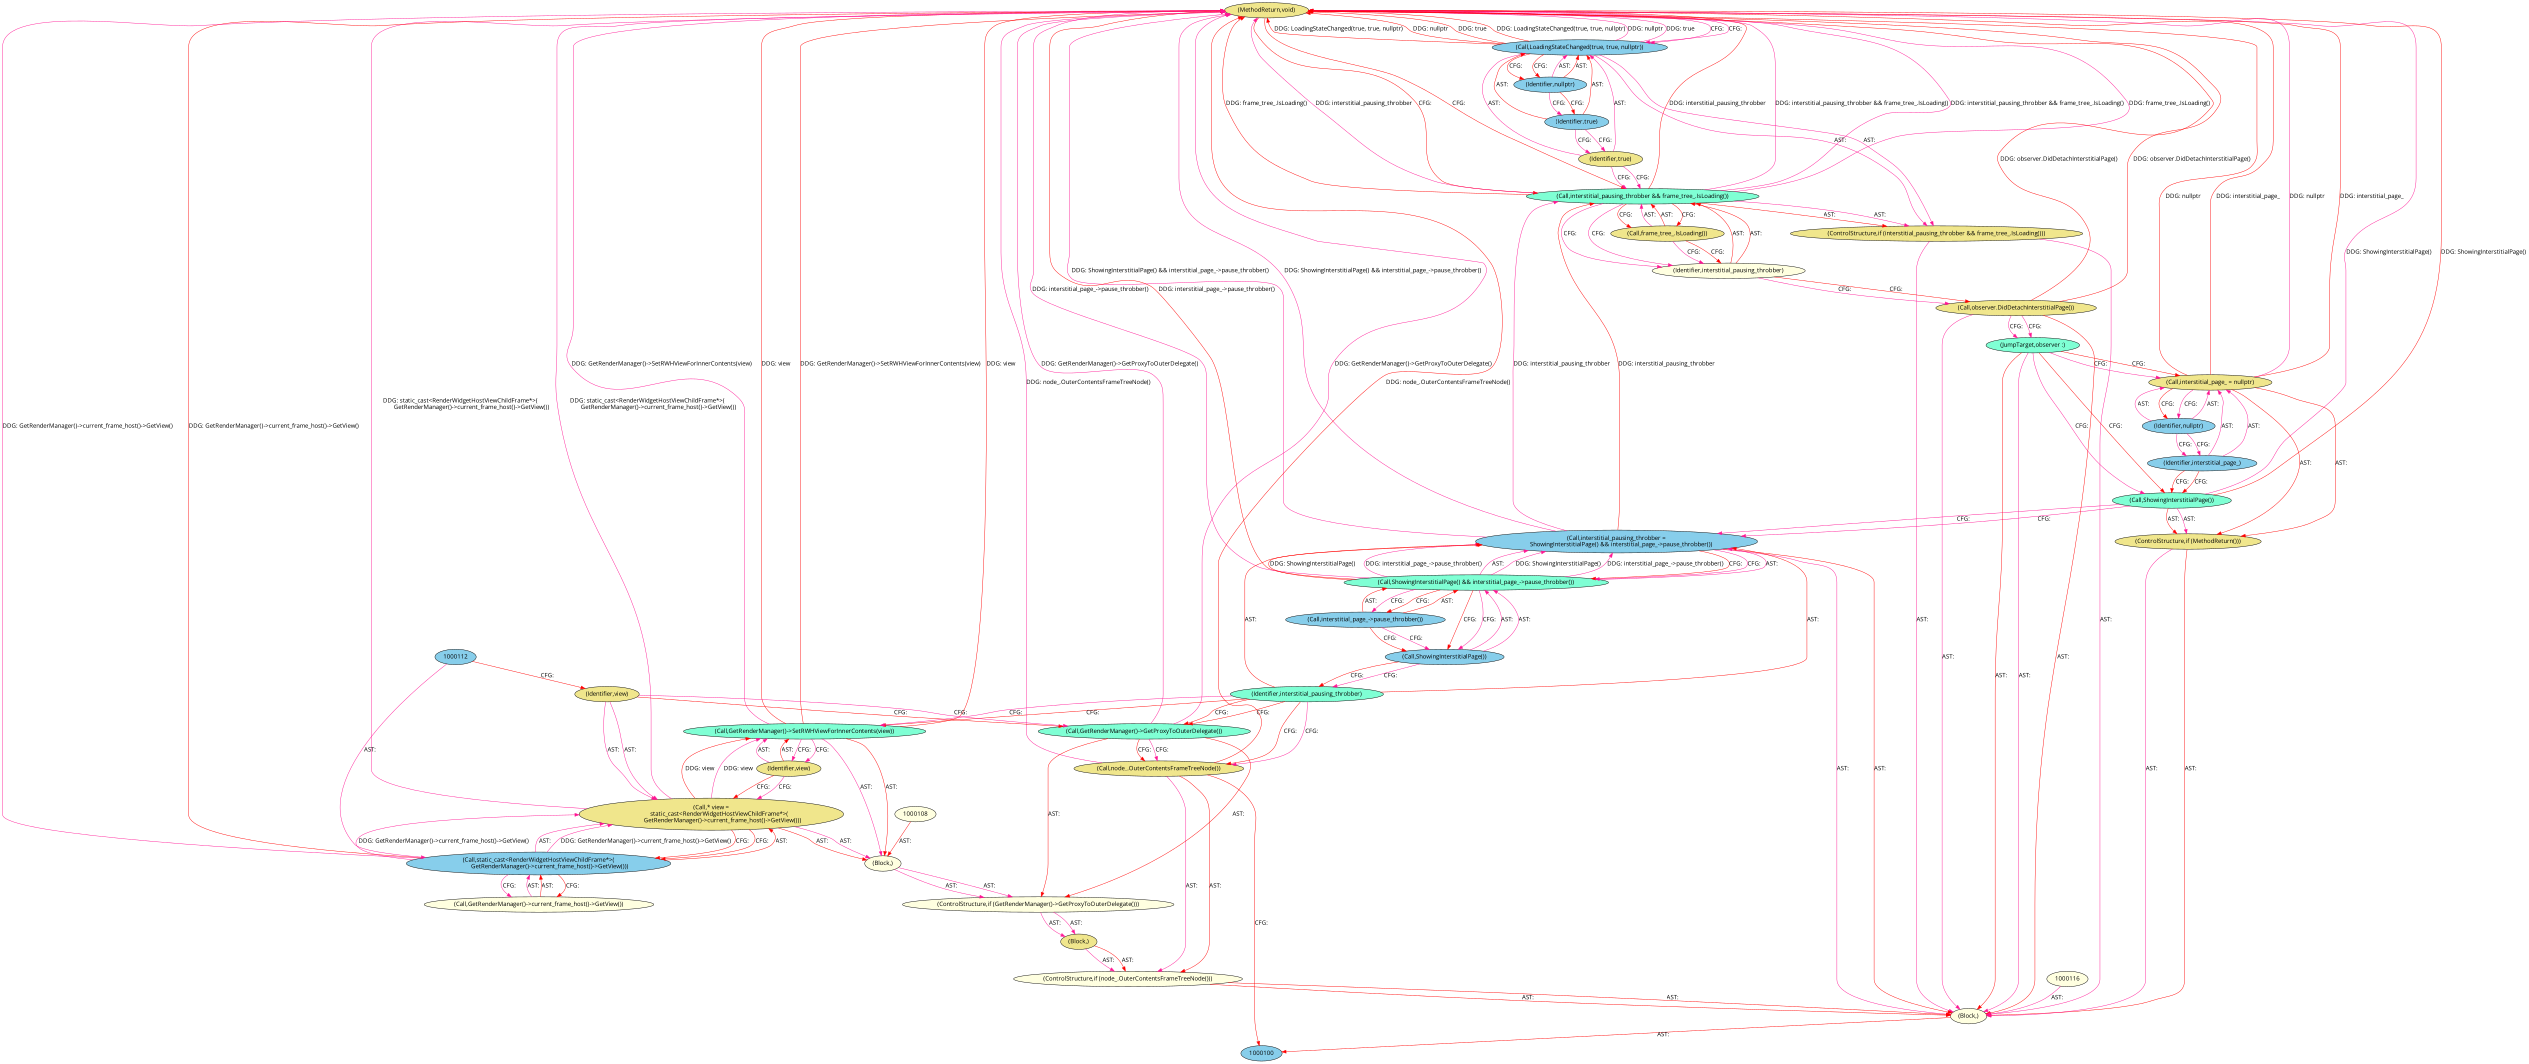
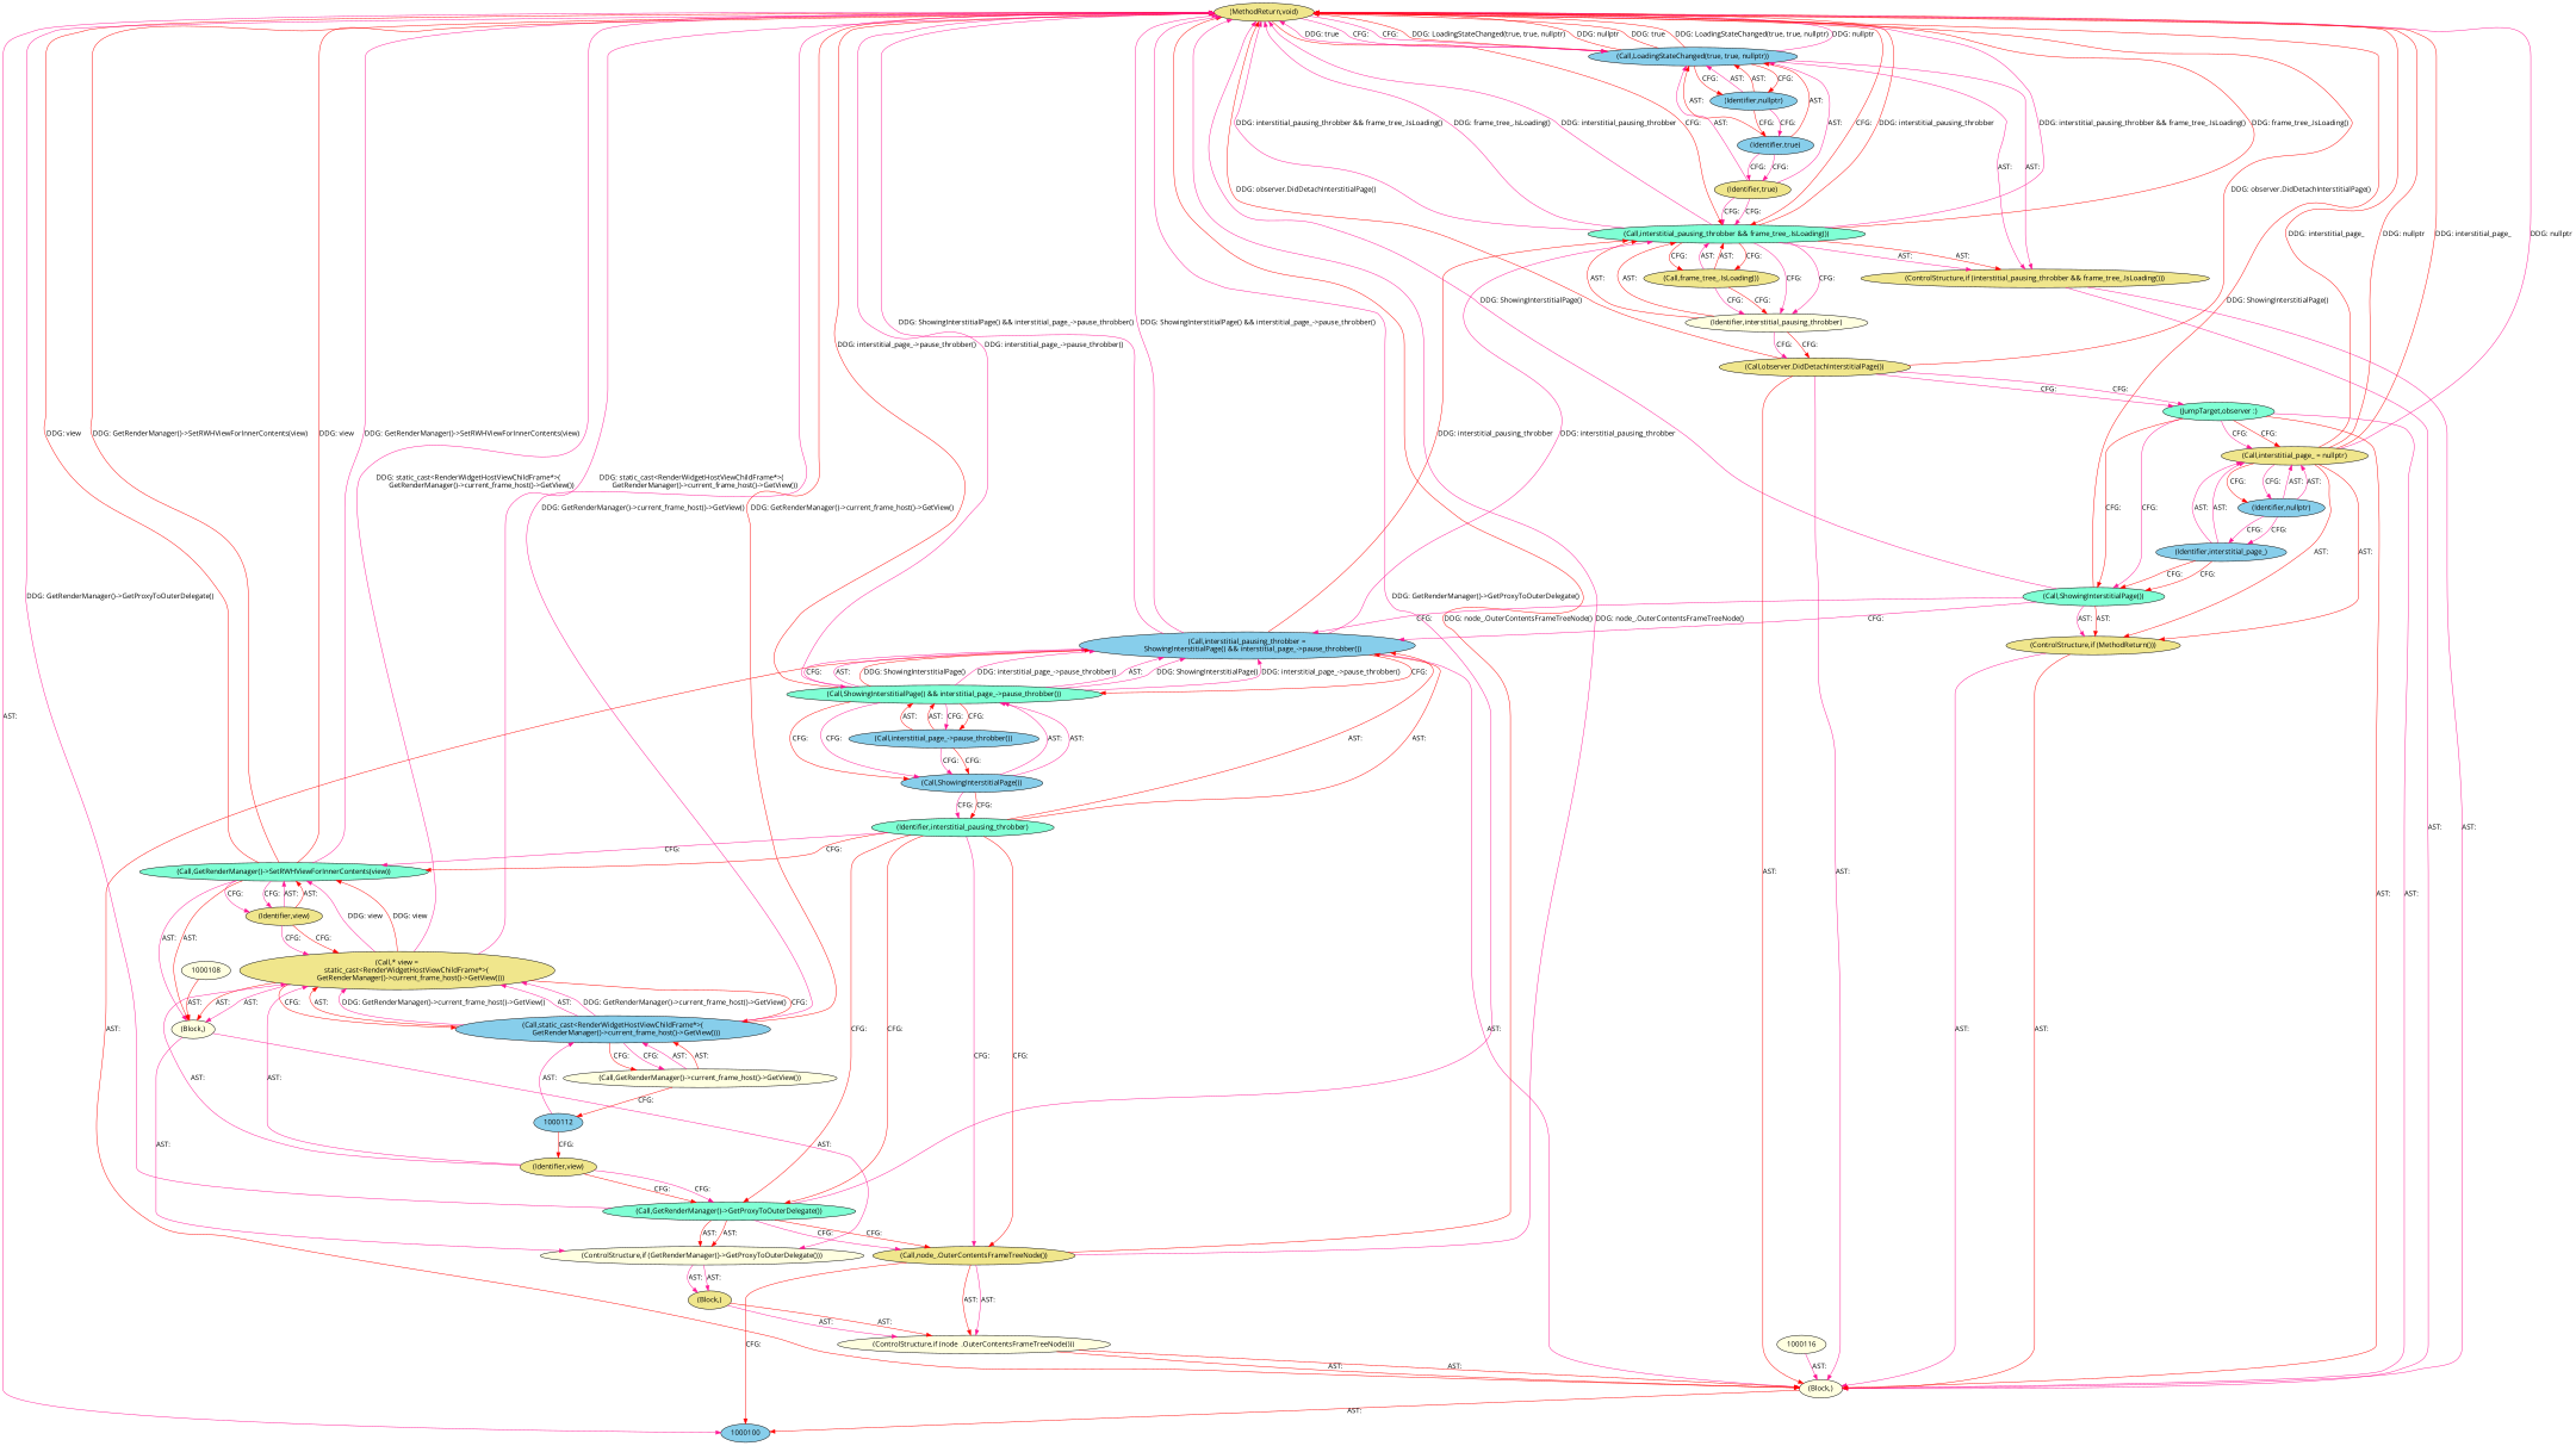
  digraph {
    fontname="Open Sans"
    node [fillcolor=khaki fontname="Open Sans" style=filled]
    edge [color=deeppink fontname="Open Sans"]
    n1 [label="(MethodReturn,void)"]
    n2 [fillcolor=aquamarine label="(Call,interstitial_pausing_throbber && frame_tree_.IsLoading())"]
    n3 [fillcolor=skyblue label="(Call,LoadingStateChanged(true, true, nullptr))"]
    1000100 [fillcolor=skyblue]
    n5 [label="(ControlStructure,if (interstitial_pausing_throbber && frame_tree_.IsLoading()))"]
    n6 [label="(Call,frame_tree_.IsLoading())"]
    n7 [fillcolor=lightyellow label="(Identifier,interstitial_pausing_throbber)"]
    n8 [fillcolor=skyblue label="(Identifier,nullptr)"]
    n9 [fillcolor=lightyellow label="(Block,)"]
    n10 [label="(Identifier,view)"]
    n11 [fillcolor=aquamarine label="(Call,GetRenderManager()->SetRWHViewForInnerContents(view))"]
    n12 [label="(Call,* view =\n          static_cast<RenderWidgetHostViewChildFrame*>(\n              GetRenderManager()->current_frame_host()->GetView()))"]
    n13 [fillcolor=lightyellow label="(Block,)"]
    n14 [fillcolor=skyblue label="(Call,static_cast<RenderWidgetHostViewChildFrame*>(\n              GetRenderManager()->current_frame_host()->GetView()))"]
    n15 [fillcolor=lightyellow label="(ControlStructure,if (GetRenderManager()->GetProxyToOuterDelegate()))"]
    n16 [fillcolor=skyblue label="(Call,interstitial_pausing_throbber =\n      ShowingInterstitialPage() && interstitial_page_->pause_throbber())"]
    n17 [fillcolor=aquamarine label="(Call,ShowingInterstitialPage() && interstitial_page_->pause_throbber())"]
    n18 [fillcolor=skyblue label="(Call,interstitial_page_->pause_throbber())"]
    n19 [fillcolor=skyblue label="(Call,ShowingInterstitialPage())"]
    n20 [fillcolor=aquamarine label="(Identifier,interstitial_pausing_throbber)"]
    n21 [label="(Call,node_.OuterContentsFrameTreeNode())"]
    n22 [fillcolor=aquamarine label="(Call,GetRenderManager()->GetProxyToOuterDelegate())"]
    n23 [fillcolor=lightyellow label="(ControlStructure,if (node_.OuterContentsFrameTreeNode()))"]
    n24 [label="(ControlStructure,if (MethodReturn()))"]
    n25 [fillcolor=aquamarine label="(Call,ShowingInterstitialPage())"]
    n26 [fillcolor=skyblue label="(Identifier,nullptr)"]
    n27 [label="(Call,interstitial_page_ = nullptr)"]
    n28 [fillcolor=skyblue label="(Identifier,interstitial_page_)"]
    n29 [fillcolor=aquamarine label="(JumpTarget,observer :)"]
    n30 [label="(Call,observer.DidDetachInterstitialPage())"]
    n31 [label="(Block,)"]
    n32 [label="(Identifier,true)"]
    n33 [fillcolor=skyblue label="(Identifier,true)"]
    n34 [fillcolor=lightyellow label="(Call,GetRenderManager()->current_frame_host()->GetView())"]
    n35 [label="(Identifier,view)"]
    1000112 [fillcolor=skyblue]
    1000116 [fillcolor=lightyellow]
    1000108 [fillcolor=lightyellow]
    n1 -> n2 [color=red label="CFG: "]
    n1 -> n2 [color=red label="CFG: "]
    n1 -> n3 [label="CFG: "]
    n1 -> n3 [label="CFG: "]
+   n1 -> 1000100 [label="AST: "]
    n2 -> n1 [label="DDG: interstitial_pausing_throbber && frame_tree_.IsLoading()"]
    n2 -> n1 [label="DDG: frame_tree_.IsLoading()"]
    n2 -> n1 [color=red label="DDG: interstitial_pausing_throbber"]
    n2 -> n1 [label="DDG: interstitial_pausing_throbber && frame_tree_.IsLoading()"]
    n2 -> n1 [color=red label="DDG: frame_tree_.IsLoading()"]
    n2 -> n1 [label="DDG: interstitial_pausing_throbber"]
    n2 -> n5 [color=red label="AST: "]
    n2 -> n5 [label="AST: "]
    n2 -> n6 [color=red label="CFG: "]
    n2 -> n6 [color=red label="CFG: "]
    n2 -> n7 [label="CFG: "]
    n2 -> n7 [label="CFG: "]
    n3 -> n1 [color=red label="DDG: LoadingStateChanged(true, true, nullptr)"]
    n3 -> n1 [color=red label="DDG: nullptr"]
    n3 -> n1 [color=red label="DDG: true"]
    n3 -> n1 [color=red label="DDG: LoadingStateChanged(true, true, nullptr)"]
    n3 -> n1 [label="DDG: nullptr"]
    n3 -> n1 [label="DDG: true"]
    n3 -> n5 [label="AST: "]
    n3 -> n5 [label="AST: "]
    n3 -> n8 [color=red label="CFG: "]
    n3 -> n8 [color=red label="CFG: "]
    n5 -> n9 [label="AST: "]
    n5 -> n9 [label="AST: "]
    n6 -> n2 [label="AST: "]
    n6 -> n2 [color=red label="AST: "]
    n6 -> n7 [label="CFG: "]
    n6 -> n7 [color=red label="CFG: "]
    n7 -> n2 [color=red label="AST: "]
    n7 -> n2 [color=red label="AST: "]
    n7 -> n30 [color=red label="CFG: "]
    n7 -> n30 [label="CFG: "]
    n8 -> n3 [label="AST: "]
    n8 -> n3 [color=red label="AST: "]
    n8 -> n33 [label="CFG: "]
    n8 -> n33 [color=red label="CFG: "]
    n9 -> 1000100 [color=red label="AST: "]
    n10 -> n11 [label="AST: "]
    n10 -> n11 [color=red label="AST: "]
    n10 -> n12 [color=red label="CFG: "]
    n10 -> n12 [label="CFG: "]
    n11 -> n1 [label="DDG: GetRenderManager()->SetRWHViewForInnerContents(view)"]
    n11 -> n1 [color=red label="DDG: view"]
    n11 -> n1 [color=red label="DDG: GetRenderManager()->SetRWHViewForInnerContents(view)"]
    n11 -> n1 [color=red label="DDG: view"]
    n11 -> n10 [label="CFG: "]
    n11 -> n10 [label="CFG: "]
    n11 -> n13 [color=red label="AST: "]
    n11 -> n13 [label="AST: "]
    n12 -> n1 [label="DDG: static_cast<RenderWidgetHostViewChildFrame*>(\n              GetRenderManager()->current_frame_host()->GetView())"]
    n12 -> n1 [label="DDG: static_cast<RenderWidgetHostViewChildFrame*>(\n              GetRenderManager()->current_frame_host()->GetView())"]
    n12 -> n11 [label="DDG: view"]
    n12 -> n11 [color=red label="DDG: view"]
    n12 -> n13 [color=red label="AST: "]
    n12 -> n13 [label="AST: "]
    n12 -> n14 [color=red label="CFG: "]
    n12 -> n14 [color=red label="CFG: "]
    n13 -> n15 [label="AST: "]
    n13 -> n15 [label="AST: "]
    n14 -> n1 [color=red label="DDG: GetRenderManager()->current_frame_host()->GetView()"]
    n14 -> n1 [label="DDG: GetRenderManager()->current_frame_host()->GetView()"]
    n14 -> n12 [color=red label="AST: "]
    n14 -> n12 [label="DDG: GetRenderManager()->current_frame_host()->GetView()"]
    n14 -> n12 [label="AST: "]
    n14 -> n12 [label="DDG: GetRenderManager()->current_frame_host()->GetView()"]
    n14 -> n34 [color=red label="CFG: "]
    n14 -> n34 [label="CFG: "]
    n15 -> n31 [label="AST: "]
    n15 -> n31 [label="AST: "]
    n16 -> n1 [label="DDG: ShowingInterstitialPage() && interstitial_page_->pause_throbber()"]
    n16 -> n1 [label="DDG: ShowingInterstitialPage() && interstitial_page_->pause_throbber()"]
    n16 -> n2 [label="DDG: interstitial_pausing_throbber"]
    n16 -> n2 [color=red label="DDG: interstitial_pausing_throbber"]
    n16 -> n9 [label="AST: "]
    n16 -> n9 [color=red label="AST: "]
    n16 -> n17 [color=red label="CFG: "]
    n16 -> n17 [label="CFG: "]
    n17 -> n1 [color=red label="DDG: interstitial_page_->pause_throbber()"]
    n17 -> n1 [label="DDG: interstitial_page_->pause_throbber()"]
    n17 -> n16 [label="AST: "]
    n17 -> n16 [color=red label="DDG: ShowingInterstitialPage()"]
    n17 -> n16 [label="DDG: interstitial_page_->pause_throbber()"]
    n17 -> n16 [label="AST: "]
    n17 -> n16 [label="DDG: ShowingInterstitialPage()"]
    n17 -> n16 [label="DDG: interstitial_page_->pause_throbber()"]
    n17 -> n18 [label="CFG: "]
    n17 -> n18 [color=red label="CFG: "]
    n17 -> n19 [color=red label="CFG: "]
    n17 -> n19 [label="CFG: "]
    n18 -> n17 [color=red label="AST: "]
    n18 -> n17 [color=red label="AST: "]
    n18 -> n19 [label="CFG: "]
    n18 -> n19 [color=red label="CFG: "]
    n19 -> n17 [label="AST: "]
    n19 -> n17 [label="AST: "]
    n19 -> n20 [label="CFG: "]
    n19 -> n20 [color=red label="CFG: "]
    n20 -> n11 [color=red label="CFG: "]
    n20 -> n11 [label="CFG: "]
    n20 -> n16 [color=red label="AST: "]
    n20 -> n16 [color=red label="AST: "]
    n20 -> n21 [label="CFG: "]
    n20 -> n21 [color=red label="CFG: "]
    n20 -> n22 [color=red label="CFG: "]
    n20 -> n22 [color=red label="CFG: "]
    n21 -> n1 [label="DDG: node_.OuterContentsFrameTreeNode()"]
    n21 -> n1 [color=red label="DDG: node_.OuterContentsFrameTreeNode()"]
    n21 -> 1000100 [color=red label="CFG: "]
    n21 -> n23 [color=red label="AST: "]
    n21 -> n23 [label="AST: "]
    n22 -> n1 [label="DDG: GetRenderManager()->GetProxyToOuterDelegate()"]
    n22 -> n1 [label="DDG: GetRenderManager()->GetProxyToOuterDelegate()"]
    n22 -> n15 [color=red label="AST: "]
    n22 -> n15 [color=red label="AST: "]
    n22 -> n21 [color=red label="CFG: "]
    n22 -> n21 [label="CFG: "]
    n23 -> n9 [color=red label="AST: "]
    n23 -> n9 [color=red label="AST: "]
    n24 -> n9 [color=red label="AST: "]
    n24 -> n9 [label="AST: "]
    n25 -> n1 [label="DDG: ShowingInterstitialPage()"]
    n25 -> n1 [color=red label="DDG: ShowingInterstitialPage()"]
    n25 -> n16 [label="CFG: "]
    n25 -> n16 [label="CFG: "]
    n25 -> n24 [color=red label="AST: "]
    n25 -> n24 [label="AST: "]
    n26 -> n27 [label="AST: "]
    n26 -> n27 [label="AST: "]
    n26 -> n28 [label="CFG: "]
    n26 -> n28 [label="CFG: "]
    n27 -> n1 [color=red label="DDG: interstitial_page_"]
    n27 -> n1 [color=red label="DDG: nullptr"]
    n27 -> n1 [color=red label="DDG: interstitial_page_"]
    n27 -> n1 [label="DDG: nullptr"]
    n27 -> n24 [color=red label="AST: "]
    n27 -> n24 [color=red label="AST: "]
    n27 -> n26 [color=red label="CFG: "]
    n27 -> n26 [label="CFG: "]
    n28 -> n25 [color=red label="CFG: "]
    n28 -> n25 [color=red label="CFG: "]
    n28 -> n27 [label="AST: "]
    n28 -> n27 [label="AST: "]
    n29 -> n9 [label="AST: "]
    n29 -> n9 [color=red label="AST: "]
    n29 -> n25 [label="CFG: "]
    n29 -> n25 [color=red label="CFG: "]
    n29 -> n27 [color=red label="CFG: "]
    n29 -> n27 [label="CFG: "]
    n30 -> n1 [color=red label="DDG: observer.DidDetachInterstitialPage()"]
    n30 -> n1 [color=red label="DDG: observer.DidDetachInterstitialPage()"]
    n30 -> n9 [label="AST: "]
    n30 -> n9 [color=red label="AST: "]
    n30 -> n29 [label="CFG: "]
    n30 -> n29 [label="CFG: "]
    n31 -> n23 [label="AST: "]
    n31 -> n23 [color=red label="AST: "]
    n32 -> n2 [label="CFG: "]
    n32 -> n2 [label="CFG: "]
    n32 -> n3 [label="AST: "]
    n32 -> n3 [label="AST: "]
    n33 -> n3 [color=red label="AST: "]
    n33 -> n3 [color=red label="AST: "]
    n33 -> n32 [label="CFG: "]
    n33 -> n32 [label="CFG: "]
    n34 -> n14 [label="AST: "]
    n34 -> n14 [color=red label="AST: "]
+   n34 -> 1000112 [color=red label="CFG: "]
    n35 -> n12 [label="AST: "]
    n35 -> n12 [label="AST: "]
    n35 -> n22 [color=red label="CFG: "]
    n35 -> n22 [label="CFG: "]
    1000112 -> n14 [label="AST: "]
    1000112 -> n35 [color=red label="CFG: "]
    1000116 -> n9 [label="AST: "]
    1000108 -> n13 [color=red label="AST: "]
  }
